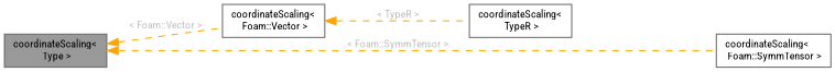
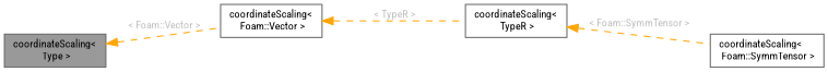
  digraph {
    fontname="Roboto Condensed"
    rankdir=LR
    node [color=gray40 fillcolor=white fontname="Roboto Condensed" fontsize=10 shape=box style=filled]
    edge [color=orange dir=back fontcolor=grey fontname="Roboto Condensed" fontsize=10 labelfontname=Helvetica labelfontsize=10 style=dashed]
    n1 [fillcolor=grey60 fontcolor=black height=0.2 label="coordinateScaling\<\l Type \>" width=0.4]
    n2 [height=0.2 label="coordinateScaling\<\l Foam::Vector \>" width=0.4]
    n3 [height=0.2 label="coordinateScaling\<\l Foam::SymmTensor \>" width=0.4]
    n4 [height=0.2 label="coordinateScaling\<\l TypeR \>" width=0.4]
    n1 -> n2 [label=" \< Foam::Vector \>"]
-   n1 -> n3 [label=" \< Foam::SymmTensor \>"]
+   n4 -> n3 [label=" \< Foam::SymmTensor \>"]
    n2 -> n4 [label=" \< TypeR \>"]
  }
